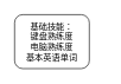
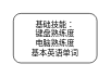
  <mxCell id="0" />
  <mxCell id="1" parent="0" />
- <mxCell id="2" value="基础技能：&lt;br&gt;键盘熟练度&lt;br&gt;电脑熟练度&lt;br&gt;基本英语单词&lt;br&gt;" style="rounded=1;whiteSpace=wrap;html=1;" vertex="1" parent="1"><mxGeometry x="20" y="20" width="105" height="76" as="geometry" /></mxCell>
+ <mxCell id="2" value="基础技能：&lt;br&gt;键盘熟练度&lt;br&gt;电脑熟练度&lt;br&gt;基本英语单词&lt;br&gt;" style="rounded=1;whiteSpace=wrap;html=1;" vertex="1" parent="1"><mxGeometry x="20" y="20" width="128" height="76" as="geometry" /></mxCell>
